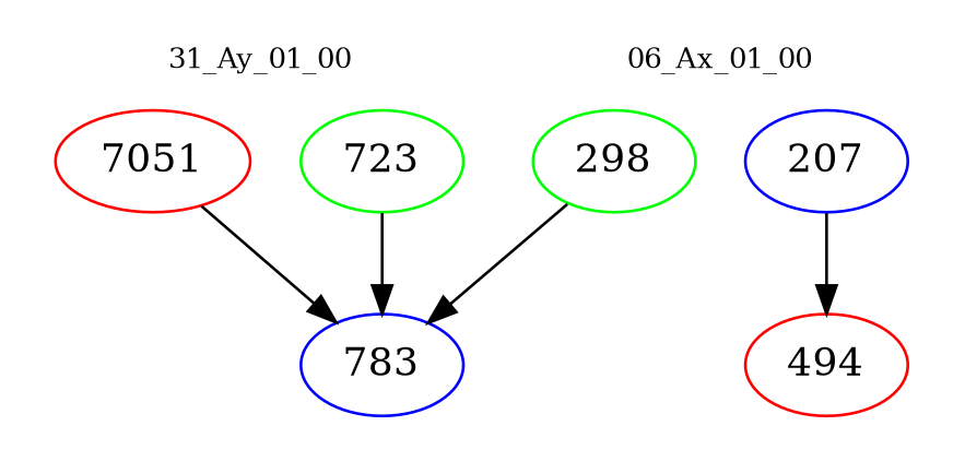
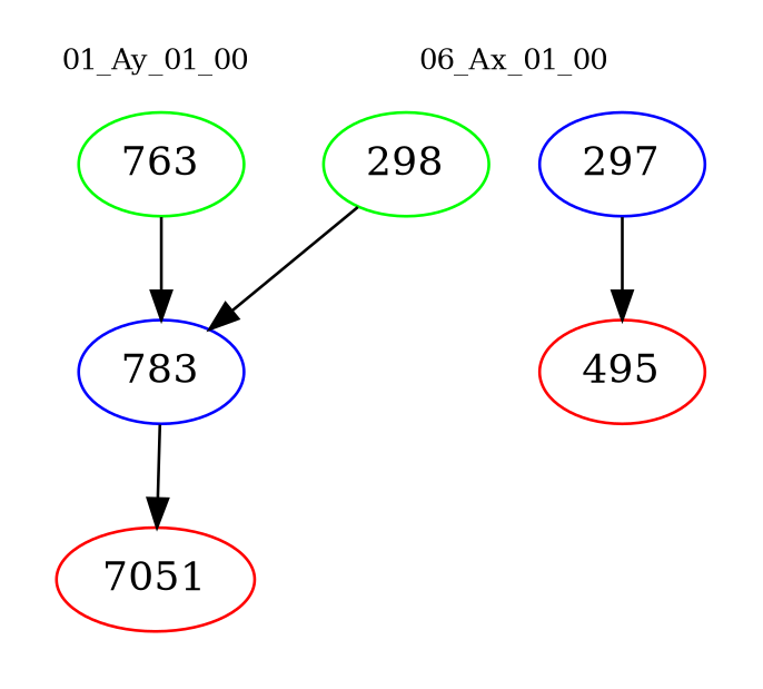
  digraph {
    node [color=green]
    edge [color=black]
-   n1 [label=723]
+   n1 [label=763]
    n2 [color=blue label=783]
    n3 [color=red label=7051]
    n4 [label=298]
-   n5 [color=blue label=207]
-   n6 [color=red label=494]
+   n5 [color=blue label=297]
+   n6 [color=red label=495]
    subgraph cluster_1 {
      color=white
      fontsize=10
-     label="31_Ay_01_00"
+     label="01_Ay_01_00"
      n1
      n2
      n3
    }
    subgraph cluster_2 {
      color=white
      fontsize=10
      label="06_Ax_01_00"
      n4
      n5
      n6
    }
    n1 -> n2
-   n3 -> n2
+   n2 -> n3
    n4 -> n2
    n5 -> n6
  }
